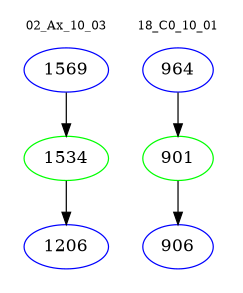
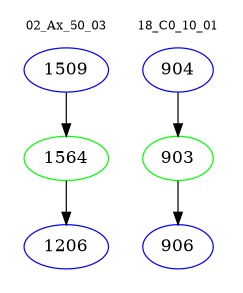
  digraph {
    node [color=blue]
    edge [color=black]
-   n1 [label=1569]
-   n2 [color=green label=1534]
+   n1 [label=1509]
+   n2 [color=green label=1564]
    n3 [label=1206]
-   n4 [label=964]
-   n5 [color=green label=901]
+   n4 [label=904]
+   n5 [color=green label=903]
    n6 [label=906]
    subgraph cluster_1 {
      color=white
      fontsize=10
-     label="02_Ax_10_03"
+     label="02_Ax_50_03"
      n1
      n2
      n3
    }
    subgraph cluster_2 {
      color=white
      fontsize=10
      label="18_C0_10_01"
      n4
      n5
      n6
    }
    n1 -> n2
    n2 -> n3
    n4 -> n5
    n5 -> n6
  }
